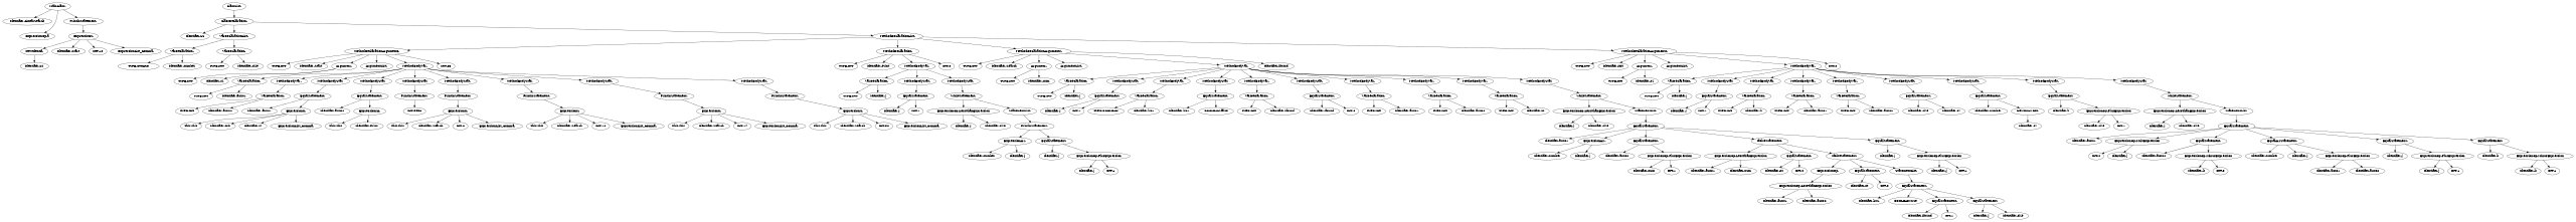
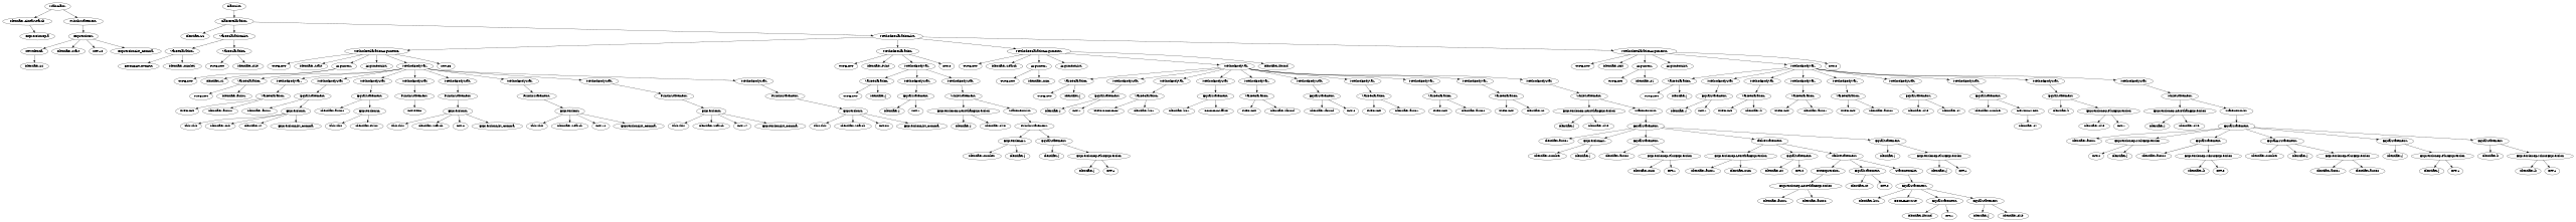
  digraph {
    n1 [label="MainClass:"]
    n2 [label="Identifier:LinearSearch"]
    n3 [label="ExpressionOp:a"]
    n4 [label="PrintlnStatement:"]
    n5 [label="ClassList:"]
    n6 [label="ClassDeclaration:"]
    n7 [label="ExpressionX:"]
    n8 [label="NewIdentif:"]
    n9 [label="Identifier:Start"]
    n10 [label="INT:10"]
    n11 [label="ExpressionList_Comma:"]
    n12 [label="Identifier:LS"]
    n13 [label="Identifier:LS"]
    n14 [label="VarDeclarationList:"]
    n15 [label="MethodDeclarationList:"]
    n16 [label="VarDeclaration:"]
    n17 [label="VarDeclaration:"]
    n18 [label="MethodDeclarationArguments:"]
    n19 [label="MethodDeclaration:"]
    n20 [label="MethodDeclarationArguments:"]
    n21 [label="MethodDeclarationArguments:"]
-   n22 [label="TYPE:INTARR"]
+   n22 [label="BOOLEAN:INTARR"]
    n23 [label="Identifier:number"]
    n24 [label="TYPE:INT"]
    n25 [label="Identifier:size"]
    n26 [label="TYPE:INT"]
    n27 [label="Identifier:Start"]
    n28 [label="Argumenr:"]
    n29 [label="ArgumentList:"]
    n30 [label="MethodBodyVar:"]
    n31 [label="INT:55"]
    n32 [label="TYPE:INT"]
    n33 [label="Identifier:Print"]
    n34 [label="MethodBodyVar:"]
    n35 [label="INT:0"]
    n36 [label="TYPE:INT"]
    n37 [label="Identifier:Search"]
    n38 [label="Argumenr:"]
    n39 [label="ArgumentList:"]
    n40 [label="MethodBodyVar:"]
    n41 [label="Identifier:ifound"]
    n42 [label="TYPE:INT"]
    n43 [label="Identifier:Init"]
    n44 [label="Argumenr:"]
    n45 [label="ArgumentList:"]
    n46 [label="MethodBodyVar:"]
    n47 [label="INT:0"]
    n48 [label="TYPE:INT"]
    n49 [label="Identifier:sz"]
    n50 [label="VarDeclaration:"]
    n51 [label="MethodBodyVar:"]
    n52 [label="MethodBodyStat:"]
    n53 [label="MethodBodyStat:"]
    n54 [label="MethodBodyStat:"]
    n55 [label="MethodBodyStat:"]
    n56 [label="MethodBodyStat:"]
    n57 [label="MethodBodyStat:"]
    n58 [label="MethodBodyStat:"]
    n59 [label="TYPE:INT"]
    n60 [label="Identifier:aux01"]
    n61 [label="VarDeclaration:"]
    n62 [label="EqualStatement:"]
    n63 [label="EqualStatement:"]
    n64 [label="PrintlnStatement:"]
    n65 [label="PrintlnStatement:"]
    n66 [label="PrintlnStatement:"]
    n67 [label="PrintlnStatement:"]
    n68 [label="PrintlnStatement:"]
    n69 [label="TYPE:INT"]
    n70 [label="Identifier:aux02"]
    n71 [label="Identifier:aux01"]
    n72 [label="ExpressionX:"]
    n73 [label="This:this"]
    n74 [label="Identifier:Init"]
    n75 [label="Identifier:sz"]
    n76 [label="ExpressionList_Comma:"]
    n77 [label="Identifier:aux02"]
    n78 [label="ExpressionX2:"]
    n79 [label="This:this"]
    n80 [label="Identifier:Print"]
    n81 [label="INT:9993"]
    n82 [label="ExpressionX:"]
    n83 [label="This:this"]
    n84 [label="Identifier:Search"]
    n85 [label="INT:8"]
    n86 [label="ExpressionList_Comma:"]
    n87 [label="ExpressionX:"]
    n88 [label="This:this"]
    n89 [label="Identifier:Search"]
    n90 [label="INT:12"]
    n91 [label="ExpressionList_Comma:"]
    n92 [label="ExpressionX:"]
    n93 [label="This:this"]
    n94 [label="Identifier:Search"]
    n95 [label="INT:17"]
    n96 [label="ExpressionList_Comma:"]
    n97 [label="ExpressionX:"]
    n98 [label="This:this"]
    n99 [label="Identifier:Search"]
    n100 [label="INT:50"]
    n101 [label="ExpressionList_Comma:"]
    n102 [label="VarDeclaration:"]
    n103 [label="MethodBodyStat:"]
    n104 [label="MethodBodyStat:"]
    n105 [label="TYPE:INT"]
    n106 [label="Identifier:j"]
    n107 [label="EqualStatement:"]
    n108 [label="WhileStatement:"]
    n109 [label="Identifier:j"]
    n110 [label="INT:1"]
    n111 [label="ExpressionOp:LessThanExpression"]
    n112 [label="StatementList:"]
    n113 [label="Identifier:j"]
    n114 [label="Identifier:size"]
    n115 [label="PrintlnStatement:"]
    n116 [label="ExpressionArr:"]
    n117 [label="EqualStatement:"]
    n118 [label="Identifier:number"]
    n119 [label="Identifier:j"]
    n120 [label="Identifier:j"]
    n121 [label="ExpressionOp:PlusExpression"]
    n122 [label="Identifier:j"]
    n123 [label="INT:1"]
    n124 [label="TYPE:INT"]
    n125 [label="Identifier:num"]
    n126 [label="VarDeclaration:"]
    n127 [label="MethodBodyStat:"]
    n128 [label="MethodBodyVar:"]
    n129 [label="MethodBodyStat:"]
    n130 [label="MethodBodyVar:"]
    n131 [label="MethodBodyStat:"]
    n132 [label="MethodBodyVar:"]
    n133 [label="MethodBodyVar:"]
    n134 [label="MethodBodyVar:"]
    n135 [label="MethodBodyStat:"]
    n136 [label="TYPE:INT"]
    n137 [label="Identifier:j"]
    n138 [label="EqualStatement:"]
    n139 [label="VarDeclaration:"]
    n140 [label="EqualStatement:"]
    n141 [label="VarDeclaration:"]
    n142 [label="EqualStatement:"]
    n143 [label="VarDeclaration:"]
    n144 [label="VarDeclaration:"]
    n145 [label="VarDeclaration:"]
    n146 [label="WhileStatement:"]
    n147 [label="Identifier:j"]
    n148 [label="INT:1"]
    n149 [label="TYPE:BOOLEAN"]
    n150 [label="Identifier:ls01"]
    n151 [label="Identifier:ls01"]
    n152 [label="BOOLEAN:false"]
    n153 [label="TYPE:INT"]
    n154 [label="Identifier:ifound"]
    n155 [label="Identifier:ifound"]
    n156 [label="INT:0"]
    n157 [label="TYPE:INT"]
    n158 [label="Identifier:aux01"]
    n159 [label="TYPE:INT"]
    n160 [label="Identifier:aux02"]
    n161 [label="TYPE:INT"]
    n162 [label="Identifier:nt"]
    n163 [label="ExpressionOp:LessThanExpression"]
    n164 [label="StatementList:"]
    n165 [label="Identifier:j"]
    n166 [label="Identifier:size"]
    n167 [label="EqualStatement:"]
    n168 [label="Identifier:aux01"]
    n169 [label="ExpressionArr:"]
    n170 [label="EqualStatement:"]
    n171 [label="IfElseStatement:"]
    n172 [label="EqualStatement:"]
    n173 [label="Identifier:number"]
    n174 [label="Identifier:j"]
    n175 [label="Identifier:aux02"]
    n176 [label="ExpressionOp:PlusExpression"]
    n177 [label="ExpressionOp:LessThanExpression"]
    n178 [label="EqualStatement:"]
    n179 [label="IfElseStatement:"]
    n180 [label="Identifier:j"]
    n181 [label="ExpressionOp:PlusExpression"]
    n182 [label="Identifier:num"]
    n183 [label="INT:1"]
    n184 [label="Identifier:aux01"]
    n185 [label="Identifier:num"]
    n186 [label="Identifier:nt"]
    n187 [label="INT:0"]
-   n188 [label="ExpressionOp:"]
+   n188 [label="NotExpression:"]
    n189 [label="EqualStatement:"]
    n190 [label="StatementList:"]
    n191 [label="ExpressionOp:LessThanExpression"]
    n192 [label="Identifier:nt"]
    n193 [label="INT:0"]
    n194 [label="EqualStatement:"]
    n195 [label="Identifier:aux01"]
    n196 [label="Identifier:aux02"]
    n197 [label="Identifier:ls01"]
    n198 [label="BOOLEAN:true"]
    n199 [label="EqualStatement:"]
    n200 [label="EqualStatement:"]
    n201 [label="Identifier:ifound"]
    n202 [label="INT:1"]
    n203 [label="Identifier:j"]
    n204 [label="Identifier:size"]
    n205 [label="Identifier:j"]
    n206 [label="INT:1"]
    n207 [label="TYPE:INT"]
    n208 [label="Identifier:sz"]
    n209 [label="VarDeclaration:"]
    n210 [label="MethodBodyStat:"]
    n211 [label="MethodBodyVar:"]
    n212 [label="MethodBodyVar:"]
    n213 [label="MethodBodyVar:"]
    n214 [label="MethodBodyStat:"]
    n215 [label="MethodBodyStat:"]
    n216 [label="MethodBodyStat:"]
    n217 [label="MethodBodyStat:"]
    n218 [label="TYPE:INT"]
    n219 [label="Identifier:j"]
    n220 [label="EqualStatement:"]
    n221 [label="VarDeclaration:"]
    n222 [label="VarDeclaration:"]
    n223 [label="VarDeclaration:"]
    n224 [label="EqualStatement:"]
    n225 [label="EqualStatement:"]
    n226 [label="EqualStatement:"]
    n227 [label="WhileStatement:"]
    n228 [label="Identifier:j"]
    n229 [label="INT:1"]
    n230 [label="TYPE:INT"]
    n231 [label="Identifier:k"]
    n232 [label="TYPE:INT"]
    n233 [label="Identifier:aux01"]
    n234 [label="TYPE:INT"]
    n235 [label="Identifier:aux02"]
    n236 [label="Identifier:size"]
    n237 [label="Identifier:sz"]
    n238 [label="Identifier:number"]
    n239 [label="NewIntArrDet:"]
    n240 [label="Identifier:sz"]
    n241 [label="Identifier:k"]
    n242 [label="ExpressionOp:PlusExpression"]
    n243 [label="Identifier:size"]
    n244 [label="INT:1"]
    n245 [label="ExpressionOp:LessThanExpression"]
    n246 [label="StatementList:"]
    n247 [label="Identifier:j"]
    n248 [label="Identifier:size"]
    n249 [label="EqualStatement:"]
    n250 [label="Identifier:aux01"]
    n251 [label="ExpressionOp:MultExpression"]
    n252 [label="EqualStatement:"]
    n253 [label="EqualArrStatement:"]
    n254 [label="EqualStatement:"]
    n255 [label="EqualStatement:"]
    n256 [label="INT:2"]
    n257 [label="Identifier:j"]
    n258 [label="Identifier:aux02"]
    n259 [label="ExpressionOp:MinusExpression"]
    n260 [label="Identifier:number"]
    n261 [label="Identifier:j"]
    n262 [label="ExpressionOp:PlusExpression"]
    n263 [label="Identifier:j"]
    n264 [label="ExpressionOp:PlusExpression"]
    n265 [label="Identifier:k"]
    n266 [label="ExpressionOp:MinusExpression"]
    n267 [label="Identifier:k"]
    n268 [label="INT:3"]
    n269 [label="Identifier:aux01"]
    n270 [label="Identifier:aux02"]
    n271 [label="Identifier:j"]
    n272 [label="INT:1"]
    n273 [label="Identifier:k"]
    n274 [label="INT:1"]
    n1 -> n2
-   n1 -> n3
+   n2 -> n3
    n1 -> n4
    n4 -> n7
    n5 -> n6
    n6 -> n13
    n6 -> n14
    n6 -> n15
    n7 -> n8
    n7 -> n9
    n7 -> n10
    n7 -> n11
    n8 -> n12
    n14 -> n16
    n14 -> n17
    n15 -> n18
    n15 -> n19
    n15 -> n20
    n15 -> n21
    n16 -> n22
    n16 -> n23
    n17 -> n24
    n17 -> n25
    n18 -> n26
    n18 -> n27
    n18 -> n28
    n18 -> n29
    n18 -> n30
    n18 -> n31
    n19 -> n32
    n19 -> n33
    n19 -> n34
    n19 -> n35
    n20 -> n36
    n20 -> n37
    n20 -> n38
    n20 -> n39
    n20 -> n40
    n20 -> n41
    n21 -> n42
    n21 -> n43
    n21 -> n44
    n21 -> n45
    n21 -> n46
    n21 -> n47
    n28 -> n48
    n28 -> n49
    n30 -> n50
    n30 -> n51
    n30 -> n52
    n30 -> n53
    n30 -> n54
    n30 -> n55
    n30 -> n56
    n30 -> n57
    n30 -> n58
    n34 -> n102
    n34 -> n103
    n34 -> n104
    n38 -> n124
    n38 -> n125
    n40 -> n126
    n40 -> n127
    n40 -> n128
    n40 -> n129
    n40 -> n130
    n40 -> n131
    n40 -> n132
    n40 -> n133
    n40 -> n134
    n40 -> n135
    n44 -> n207
    n44 -> n208
    n46 -> n209
    n46 -> n210
    n46 -> n211
    n46 -> n212
    n46 -> n213
    n46 -> n214
    n46 -> n215
    n46 -> n216
    n46 -> n217
    n50 -> n59
    n50 -> n60
    n51 -> n61
    n52 -> n62
    n53 -> n63
    n54 -> n64
    n55 -> n65
    n56 -> n66
    n57 -> n67
    n58 -> n68
    n61 -> n69
    n61 -> n70
    n62 -> n71
    n62 -> n72
    n63 -> n77
    n63 -> n78
    n64 -> n81
    n65 -> n82
    n66 -> n87
    n67 -> n92
    n68 -> n97
    n72 -> n73
    n72 -> n74
    n72 -> n75
    n72 -> n76
    n78 -> n79
    n78 -> n80
    n82 -> n83
    n82 -> n84
    n82 -> n85
    n82 -> n86
    n87 -> n88
    n87 -> n89
    n87 -> n90
    n87 -> n91
    n92 -> n93
    n92 -> n94
    n92 -> n95
    n92 -> n96
    n97 -> n98
    n97 -> n99
    n97 -> n100
    n97 -> n101
    n102 -> n105
    n102 -> n106
    n103 -> n107
    n104 -> n108
    n107 -> n109
    n107 -> n110
    n108 -> n111
    n108 -> n112
    n111 -> n113
    n111 -> n114
    n112 -> n115
    n115 -> n116
    n115 -> n117
    n116 -> n118
    n116 -> n119
    n117 -> n120
    n117 -> n121
    n121 -> n122
    n121 -> n123
    n126 -> n136
    n126 -> n137
    n127 -> n138
    n128 -> n139
    n129 -> n140
    n130 -> n141
    n131 -> n142
    n132 -> n143
    n133 -> n144
    n134 -> n145
    n135 -> n146
    n138 -> n147
    n138 -> n148
    n139 -> n149
    n139 -> n150
    n140 -> n151
    n140 -> n152
    n141 -> n153
    n141 -> n154
    n142 -> n155
    n142 -> n156
    n143 -> n157
    n143 -> n158
    n144 -> n159
    n144 -> n160
    n145 -> n161
    n145 -> n162
    n146 -> n163
    n146 -> n164
    n163 -> n165
    n163 -> n166
    n164 -> n167
    n167 -> n168
    n167 -> n169
    n167 -> n170
    n167 -> n171
    n167 -> n172
    n169 -> n173
    n169 -> n174
    n170 -> n175
    n170 -> n176
    n171 -> n177
    n171 -> n178
    n171 -> n179
    n172 -> n180
    n172 -> n181
    n176 -> n182
    n176 -> n183
    n177 -> n184
    n177 -> n185
    n178 -> n186
    n178 -> n187
    n179 -> n188
    n179 -> n189
    n179 -> n190
    n181 -> n205
    n181 -> n206
    n188 -> n191
    n189 -> n192
    n189 -> n193
    n190 -> n194
    n191 -> n195
    n191 -> n196
    n194 -> n197
    n194 -> n198
    n194 -> n199
    n194 -> n200
    n199 -> n201
    n199 -> n202
    n200 -> n203
    n200 -> n204
    n209 -> n218
    n209 -> n219
    n210 -> n220
    n211 -> n221
    n212 -> n222
    n213 -> n223
    n214 -> n224
    n215 -> n225
    n216 -> n226
    n217 -> n227
    n220 -> n228
    n220 -> n229
    n221 -> n230
    n221 -> n231
    n222 -> n232
    n222 -> n233
    n223 -> n234
    n223 -> n235
    n224 -> n236
    n224 -> n237
    n225 -> n238
    n225 -> n239
    n226 -> n241
    n226 -> n242
    n227 -> n245
    n227 -> n246
    n239 -> n240
    n242 -> n243
    n242 -> n244
    n245 -> n247
    n245 -> n248
    n246 -> n249
    n249 -> n250
    n249 -> n251
    n249 -> n252
    n249 -> n253
    n249 -> n254
    n249 -> n255
    n251 -> n256
    n251 -> n257
    n252 -> n258
    n252 -> n259
    n253 -> n260
    n253 -> n261
    n253 -> n262
    n254 -> n263
    n254 -> n264
    n255 -> n265
    n255 -> n266
    n259 -> n267
    n259 -> n268
    n262 -> n269
    n262 -> n270
    n264 -> n271
    n264 -> n272
    n266 -> n273
    n266 -> n274
  }
